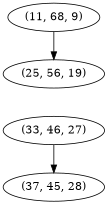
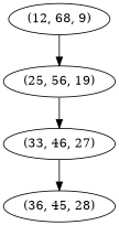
  digraph {
-   "(12, 68, 9)" [label="(11, 68, 9)"]
+   "(12, 68, 9)"
    "(25, 56, 19)"
    n3 [label="(33, 46, 27)"]
-   "(37, 45, 28)"
+   "(37, 45, 28)" [label="(36, 45, 28)"]
    "(12, 68, 9)" -> "(25, 56, 19)"
+   "(25, 56, 19)" -> n3
    n3 -> "(37, 45, 28)"
  }
